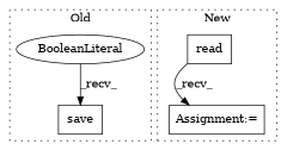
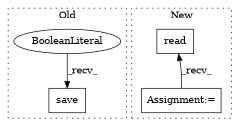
  digraph {
    node [a=32 shape=box]
    n1 [l="5,1" label=save s="9603,9654"]
    n2 [a=9 l=4 label=BooleanLiteral s=9650 shape=ellipse]
    n3 [l=6 label=read s=9787]
    n4 [a=7 l=3 label="Assignment:=" s=9767]
    subgraph cluster_1 {
      label=Old
      style=dotted
      n1
      n2
    }
    subgraph cluster_2 {
      label=New
      style=dotted
      n3
      n4
    }
    n2 -> n1 [label=_recv_]
-   n3 -> n4 [label=_recv_]
+   n4 -> n3 [label=_recv_]
  }
